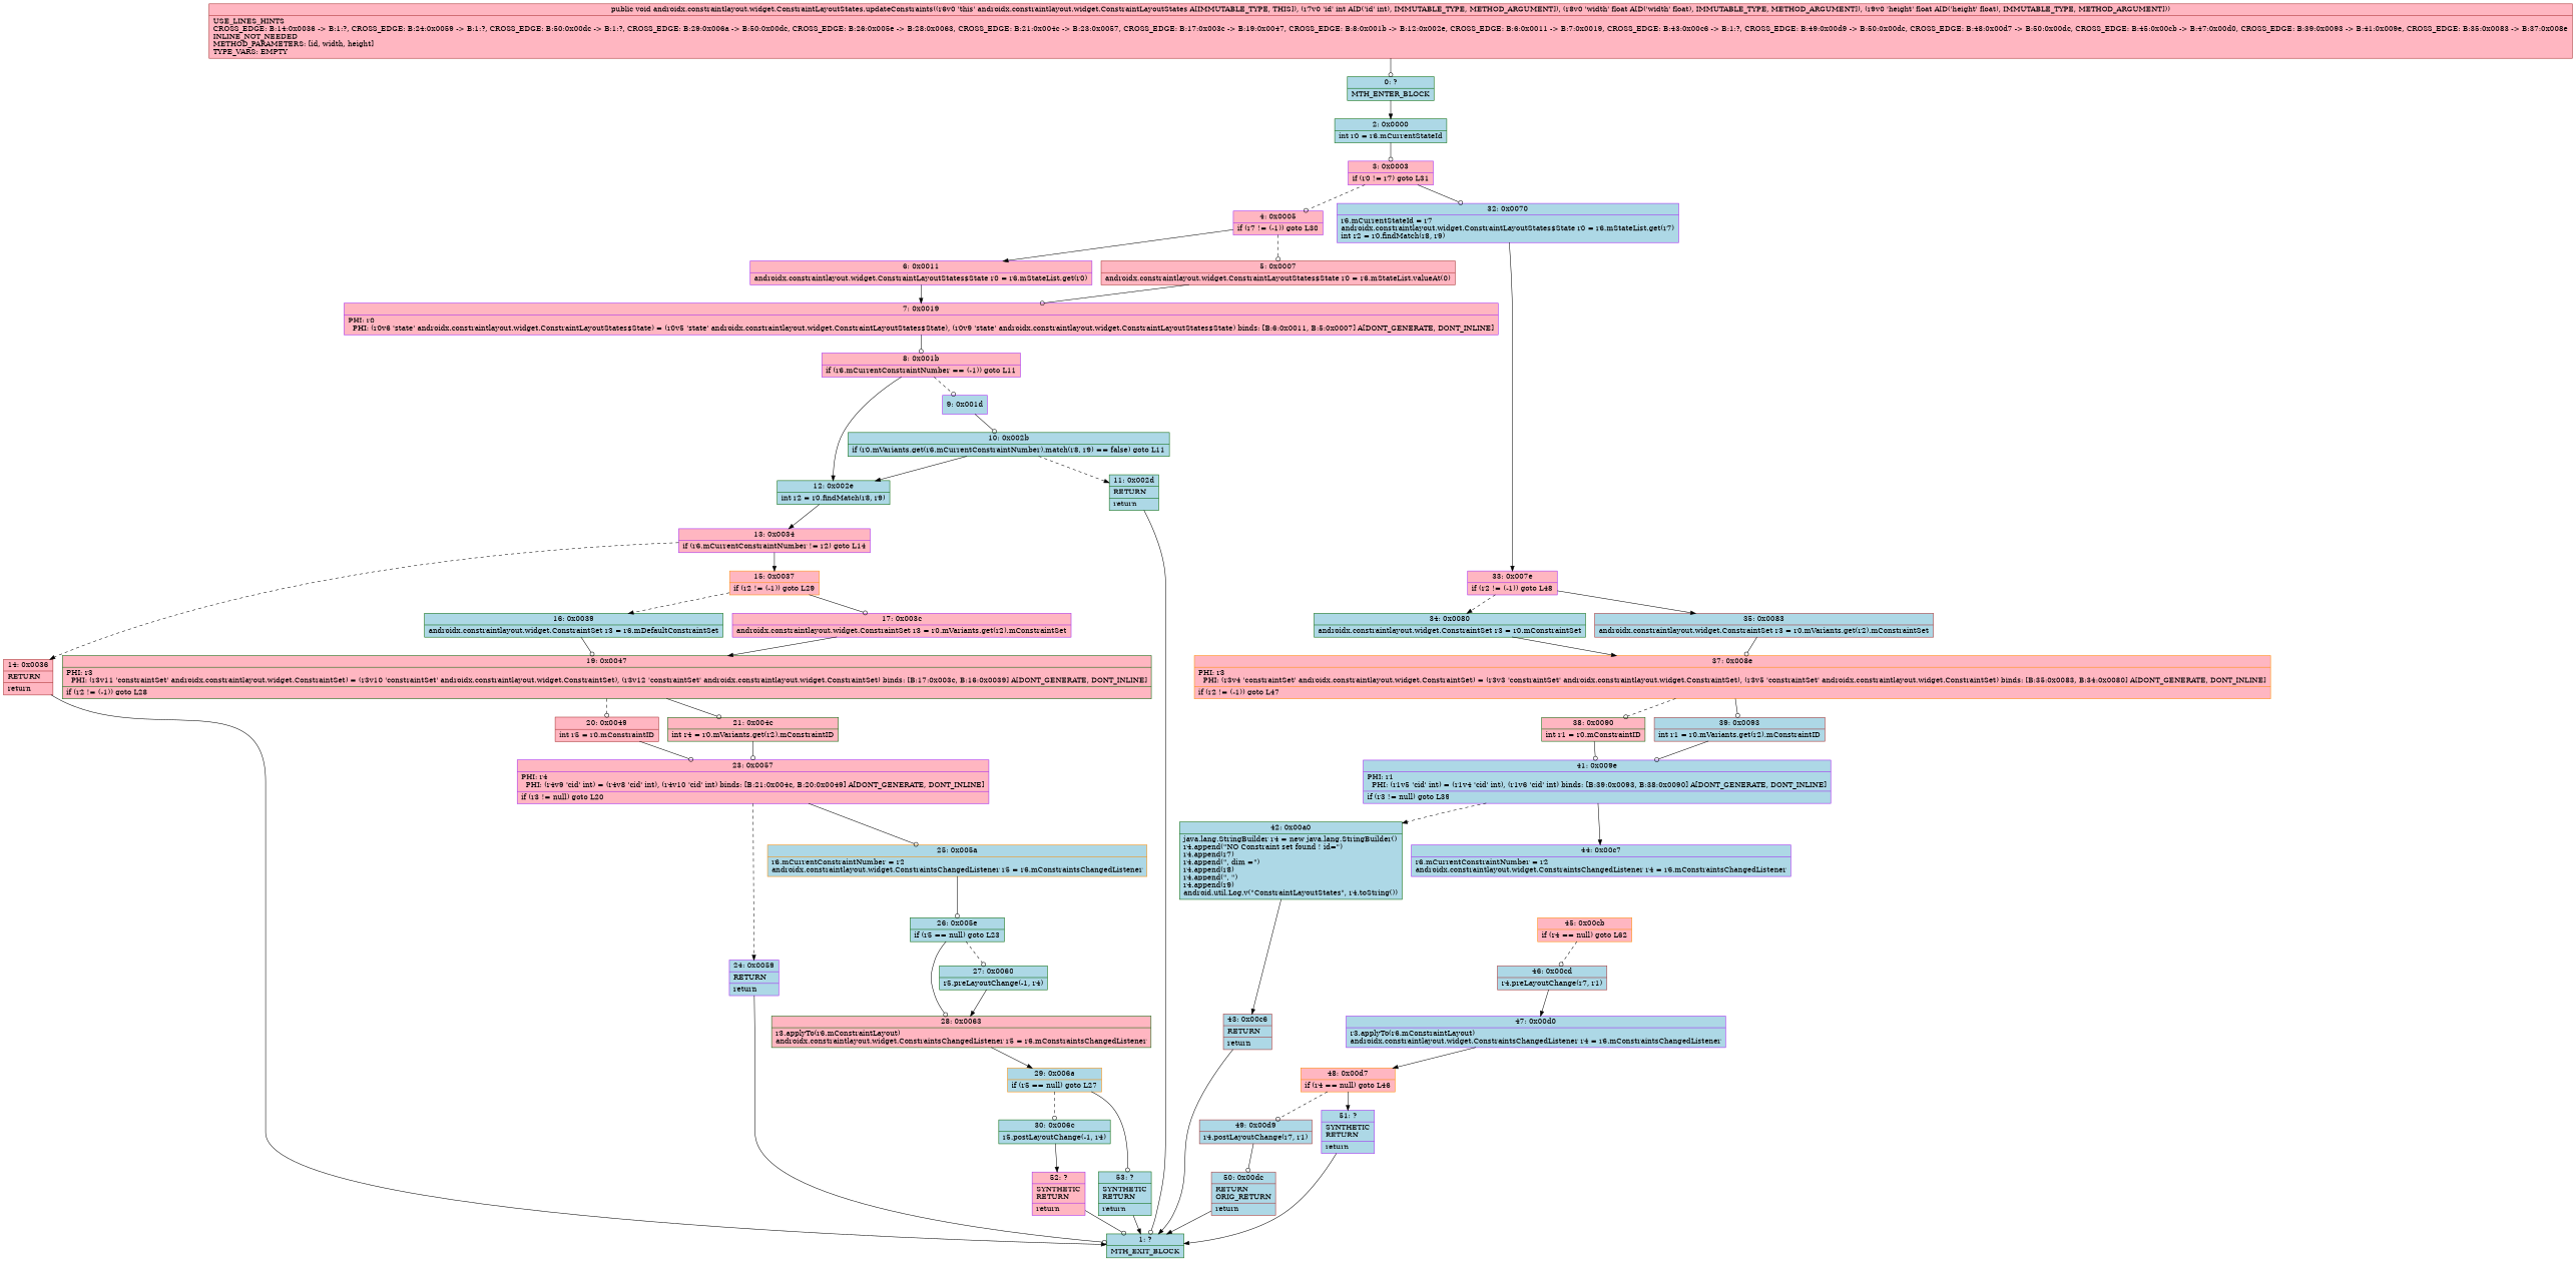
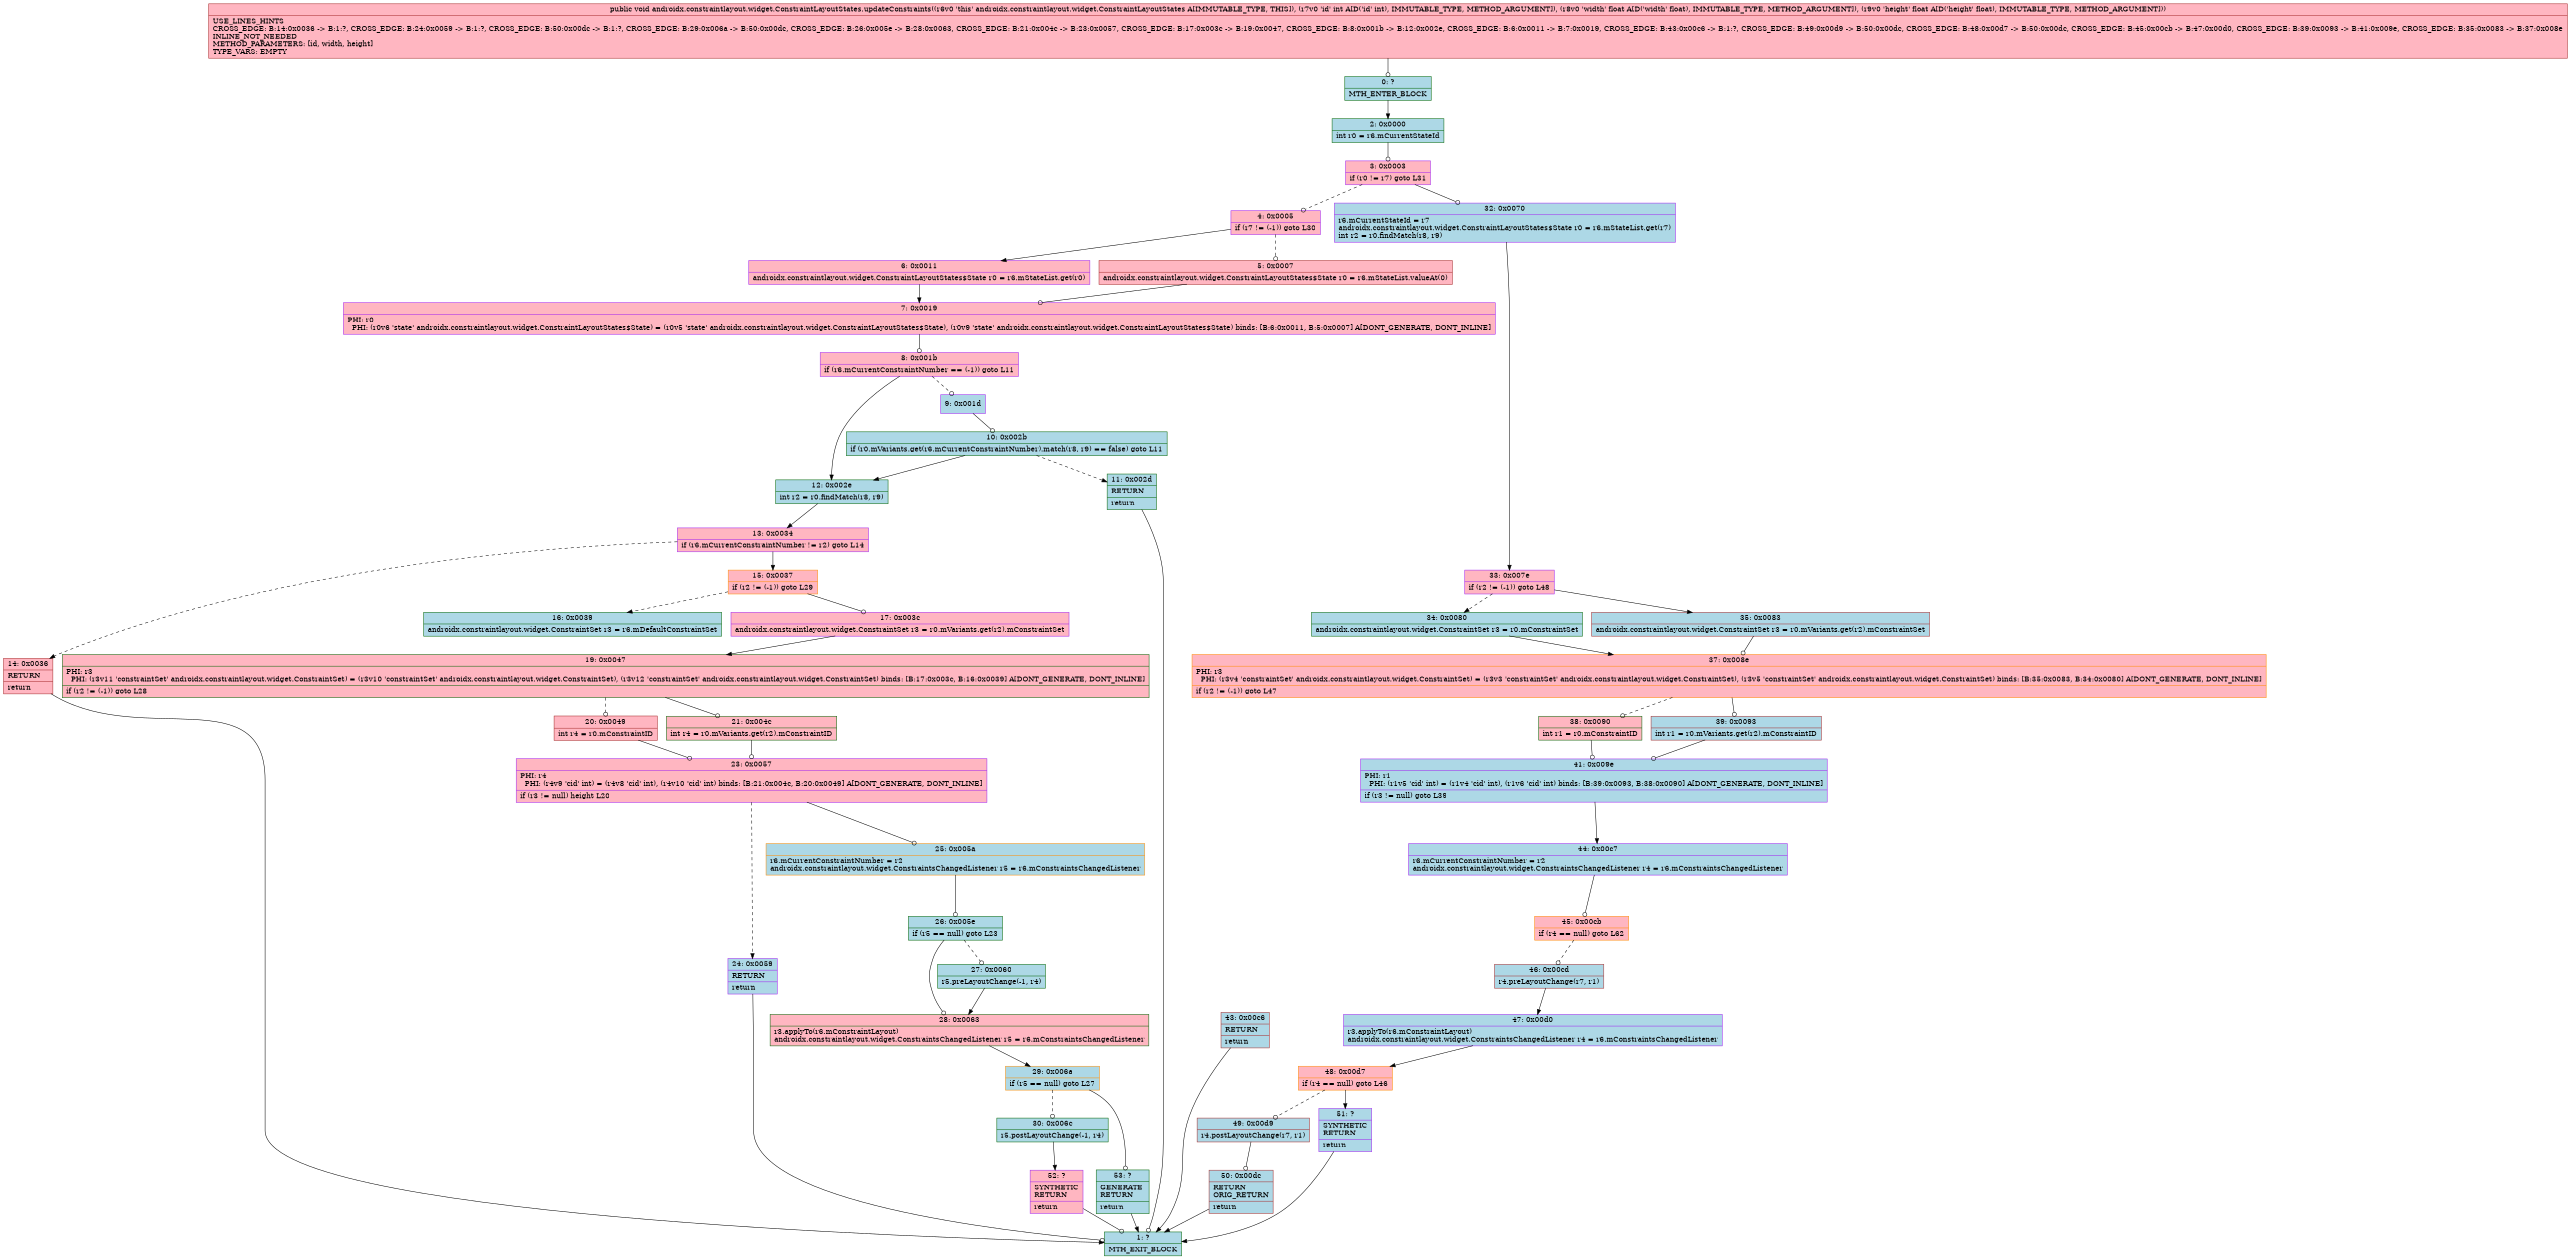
  digraph {
    node [color=darkgreen fillcolor=lightblue shape=record style=filled]
    edge [arrowhead=odot]
    n1 [label="{0\:\ ?|MTH_ENTER_BLOCK\l}"]
    n2 [label="{2\:\ 0x0000|int r0 = r6.mCurrentStateId\l}"]
    n3 [color=purple fillcolor=lightpink label="{3\:\ 0x0003|if (r0 != r7) goto L31\l}"]
    n4 [color=purple fillcolor=lightpink label="{4\:\ 0x0005|if (r7 != (\-1)) goto L30\l}"]
    n5 [color=purple label="{32\:\ 0x0070|r6.mCurrentStateId = r7\landroidx.constraintlayout.widget.ConstraintLayoutStates$State r0 = r6.mStateList.get(r7)\lint r2 = r0.findMatch(r8, r9)\l}"]
    n6 [color=brown fillcolor=lightpink label="{5\:\ 0x0007|androidx.constraintlayout.widget.ConstraintLayoutStates$State r0 = r6.mStateList.valueAt(0)\l}"]
    n7 [color=purple fillcolor=lightpink label="{6\:\ 0x0011|androidx.constraintlayout.widget.ConstraintLayoutStates$State r0 = r6.mStateList.get(r0)\l}"]
    n8 [color=purple fillcolor=lightpink label="{33\:\ 0x007e|if (r2 != (\-1)) goto L48\l}"]
    n9 [color=purple fillcolor=lightpink label="{7\:\ 0x0019|PHI: r0 \l  PHI: (r0v6 'state' androidx.constraintlayout.widget.ConstraintLayoutStates$State) = (r0v5 'state' androidx.constraintlayout.widget.ConstraintLayoutStates$State), (r0v9 'state' androidx.constraintlayout.widget.ConstraintLayoutStates$State) binds: [B:6:0x0011, B:5:0x0007] A[DONT_GENERATE, DONT_INLINE]\l}"]
    n10 [color=purple fillcolor=lightpink label="{8\:\ 0x001b|if (r6.mCurrentConstraintNumber == (\-1)) goto L11\l}"]
    n11 [color=purple label="{9\:\ 0x001d}"]
    n12 [label="{12\:\ 0x002e|int r2 = r0.findMatch(r8, r9)\l}"]
    n13 [label="{10\:\ 0x002b|if (r0.mVariants.get(r6.mCurrentConstraintNumber).match(r8, r9) == false) goto L11\l}"]
    n14 [color=purple fillcolor=lightpink label="{13\:\ 0x0034|if (r6.mCurrentConstraintNumber != r2) goto L14\l}"]
    n15 [label="{11\:\ 0x002d|RETURN\l|return\l}"]
    n16 [label="{1\:\ ?|MTH_EXIT_BLOCK\l}"]
    n17 [color=brown fillcolor=lightpink label="{14\:\ 0x0036|RETURN\l|return\l}"]
    n18 [color=darkorange fillcolor=lightpink label="{15\:\ 0x0037|if (r2 != (\-1)) goto L29\l}"]
    n19 [label="{16\:\ 0x0039|androidx.constraintlayout.widget.ConstraintSet r3 = r6.mDefaultConstraintSet\l}"]
    n20 [color=purple fillcolor=lightpink label="{17\:\ 0x003c|androidx.constraintlayout.widget.ConstraintSet r3 = r0.mVariants.get(r2).mConstraintSet\l}"]
    n21 [fillcolor=lightpink label="{19\:\ 0x0047|PHI: r3 \l  PHI: (r3v11 'constraintSet' androidx.constraintlayout.widget.ConstraintSet) = (r3v10 'constraintSet' androidx.constraintlayout.widget.ConstraintSet), (r3v12 'constraintSet' androidx.constraintlayout.widget.ConstraintSet) binds: [B:17:0x003c, B:16:0x0039] A[DONT_GENERATE, DONT_INLINE]\l|if (r2 != (\-1)) goto L28\l}"]
-   n22 [color=brown fillcolor=lightpink label="{20\:\ 0x0049|int r5 = r0.mConstraintID\l}"]
+   n22 [color=brown fillcolor=lightpink label="{20\:\ 0x0049|int r4 = r0.mConstraintID\l}"]
    n23 [fillcolor=lightpink label="{21\:\ 0x004c|int r4 = r0.mVariants.get(r2).mConstraintID\l}"]
-   n24 [color=purple fillcolor=lightpink label="{23\:\ 0x0057|PHI: r4 \l  PHI: (r4v9 'cid' int) = (r4v8 'cid' int), (r4v10 'cid' int) binds: [B:21:0x004c, B:20:0x0049] A[DONT_GENERATE, DONT_INLINE]\l|if (r3 != null) goto L20\l}"]
+   n24 [color=purple fillcolor=lightpink label="{23\:\ 0x0057|PHI: r4 \l  PHI: (r4v9 'cid' int) = (r4v8 'cid' int), (r4v10 'cid' int) binds: [B:21:0x004c, B:20:0x0049] A[DONT_GENERATE, DONT_INLINE]\l|if (r3 != null) height L20\l}"]
    n25 [color=purple label="{24\:\ 0x0059|RETURN\l|return\l}"]
    n26 [color=darkorange label="{25\:\ 0x005a|r6.mCurrentConstraintNumber = r2\landroidx.constraintlayout.widget.ConstraintsChangedListener r5 = r6.mConstraintsChangedListener\l}"]
    n27 [label="{26\:\ 0x005e|if (r5 == null) goto L23\l}"]
    n28 [label="{27\:\ 0x0060|r5.preLayoutChange(\-1, r4)\l}"]
    n29 [fillcolor=lightpink label="{28\:\ 0x0063|r3.applyTo(r6.mConstraintLayout)\landroidx.constraintlayout.widget.ConstraintsChangedListener r5 = r6.mConstraintsChangedListener\l}"]
    n30 [color=darkorange label="{29\:\ 0x006a|if (r5 == null) goto L27\l}"]
    n31 [label="{30\:\ 0x006c|r5.postLayoutChange(\-1, r4)\l}"]
-   n32 [label="{53\:\ ?|SYNTHETIC\lRETURN\l|return\l}"]
+   n32 [label="{53\:\ ?|GENERATE\lRETURN\l|return\l}"]
    n33 [color=purple fillcolor=lightpink label="{52\:\ ?|SYNTHETIC\lRETURN\l|return\l}"]
    n34 [label="{34\:\ 0x0080|androidx.constraintlayout.widget.ConstraintSet r3 = r0.mConstraintSet\l}"]
    n35 [color=brown label="{35\:\ 0x0083|androidx.constraintlayout.widget.ConstraintSet r3 = r0.mVariants.get(r2).mConstraintSet\l}"]
    n36 [color=darkorange fillcolor=lightpink label="{37\:\ 0x008e|PHI: r3 \l  PHI: (r3v4 'constraintSet' androidx.constraintlayout.widget.ConstraintSet) = (r3v3 'constraintSet' androidx.constraintlayout.widget.ConstraintSet), (r3v5 'constraintSet' androidx.constraintlayout.widget.ConstraintSet) binds: [B:35:0x0083, B:34:0x0080] A[DONT_GENERATE, DONT_INLINE]\l|if (r2 != (\-1)) goto L47\l}"]
    n37 [fillcolor=lightpink label="{38\:\ 0x0090|int r1 = r0.mConstraintID\l}"]
    n38 [color=brown label="{39\:\ 0x0093|int r1 = r0.mVariants.get(r2).mConstraintID\l}"]
    n39 [color=purple label="{41\:\ 0x009e|PHI: r1 \l  PHI: (r1v5 'cid' int) = (r1v4 'cid' int), (r1v6 'cid' int) binds: [B:39:0x0093, B:38:0x0090] A[DONT_GENERATE, DONT_INLINE]\l|if (r3 != null) goto L39\l}"]
-   n40 [label="{42\:\ 0x00a0|java.lang.StringBuilder r4 = new java.lang.StringBuilder()\lr4.append(\"NO Constraint set found ! id=\")\lr4.append(r7)\lr4.append(\", dim =\")\lr4.append(r8)\lr4.append(\", \")\lr4.append(r9)\landroid.util.Log.v(\"ConstraintLayoutStates\", r4.toString())\l}"]
    n41 [color=purple label="{44\:\ 0x00c7|r6.mCurrentConstraintNumber = r2\landroidx.constraintlayout.widget.ConstraintsChangedListener r4 = r6.mConstraintsChangedListener\l}"]
    n42 [color=brown label="{43\:\ 0x00c6|RETURN\l|return\l}"]
    n43 [color=darkorange fillcolor=lightpink label="{45\:\ 0x00cb|if (r4 == null) goto L62\l}"]
    n44 [color=brown label="{46\:\ 0x00cd|r4.preLayoutChange(r7, r1)\l}"]
    n45 [color=purple label="{47\:\ 0x00d0|r3.applyTo(r6.mConstraintLayout)\landroidx.constraintlayout.widget.ConstraintsChangedListener r4 = r6.mConstraintsChangedListener\l}"]
    n46 [color=darkorange fillcolor=lightpink label="{48\:\ 0x00d7|if (r4 == null) goto L46\l}"]
    n47 [color=brown label="{49\:\ 0x00d9|r4.postLayoutChange(r7, r1)\l}"]
    n48 [color=purple label="{51\:\ ?|SYNTHETIC\lRETURN\l|return\l}"]
    n49 [color=brown label="{50\:\ 0x00dc|RETURN\lORIG_RETURN\l|return\l}"]
    n50 [color=brown fillcolor=lightpink label="{public void androidx.constraintlayout.widget.ConstraintLayoutStates.updateConstraints((r6v0 'this' androidx.constraintlayout.widget.ConstraintLayoutStates A[IMMUTABLE_TYPE, THIS]), (r7v0 'id' int A[D('id' int), IMMUTABLE_TYPE, METHOD_ARGUMENT]), (r8v0 'width' float A[D('width' float), IMMUTABLE_TYPE, METHOD_ARGUMENT]), (r9v0 'height' float A[D('height' float), IMMUTABLE_TYPE, METHOD_ARGUMENT]))  | USE_LINES_HINTS\lCROSS_EDGE: B:14:0x0036 \-\> B:1:?, CROSS_EDGE: B:24:0x0059 \-\> B:1:?, CROSS_EDGE: B:50:0x00dc \-\> B:1:?, CROSS_EDGE: B:29:0x006a \-\> B:50:0x00dc, CROSS_EDGE: B:26:0x005e \-\> B:28:0x0063, CROSS_EDGE: B:21:0x004c \-\> B:23:0x0057, CROSS_EDGE: B:17:0x003c \-\> B:19:0x0047, CROSS_EDGE: B:8:0x001b \-\> B:12:0x002e, CROSS_EDGE: B:6:0x0011 \-\> B:7:0x0019, CROSS_EDGE: B:43:0x00c6 \-\> B:1:?, CROSS_EDGE: B:49:0x00d9 \-\> B:50:0x00dc, CROSS_EDGE: B:48:0x00d7 \-\> B:50:0x00dc, CROSS_EDGE: B:45:0x00cb \-\> B:47:0x00d0, CROSS_EDGE: B:39:0x0093 \-\> B:41:0x009e, CROSS_EDGE: B:35:0x0083 \-\> B:37:0x008e\lINLINE_NOT_NEEDED\lMETHOD_PARAMETERS: [id, width, height]\lTYPE_VARS: EMPTY\l}"]
    n1 -> n2 [arrowhead=normal]
    n2 -> n3
    n3 -> n4 [style=dashed]
    n3 -> n5
    n4 -> n6 [style=dashed]
    n4 -> n7 [arrowhead=normal]
    n5 -> n8 [arrowhead=normal]
    n6 -> n9
    n7 -> n9 [arrowhead=normal]
    n8 -> n34 [arrowhead=normal style=dashed]
    n8 -> n35 [arrowhead=normal]
    n9 -> n10
    n10 -> n11 [style=dashed]
    n10 -> n12 [arrowhead=normal]
    n11 -> n13
    n12 -> n14 [arrowhead=normal]
    n13 -> n12 [arrowhead=normal]
    n13 -> n15 [arrowhead=normal style=dashed]
    n14 -> n17 [arrowhead=normal style=dashed]
    n14 -> n18 [arrowhead=normal]
    n15 -> n16
    n17 -> n16 [arrowhead=normal]
    n18 -> n19 [arrowhead=normal style=dashed]
    n18 -> n20
-   n19 -> n21
    n20 -> n21 [arrowhead=normal]
    n21 -> n22 [style=dashed]
    n21 -> n23
    n22 -> n24
    n23 -> n24
    n24 -> n25 [arrowhead=normal style=dashed]
    n24 -> n26
    n25 -> n16
    n26 -> n27
    n27 -> n28 [style=dashed]
    n27 -> n29
    n28 -> n29 [arrowhead=normal]
    n29 -> n30 [arrowhead=normal]
    n30 -> n31 [style=dashed]
    n30 -> n32
    n31 -> n33 [arrowhead=normal]
    n32 -> n16 [arrowhead=normal]
    n33 -> n16
    n34 -> n36 [arrowhead=normal]
    n35 -> n36
    n36 -> n37 [style=dashed]
    n36 -> n38
    n37 -> n39
    n38 -> n39
-   n39 -> n40 [arrowhead=normal style=dashed]
    n39 -> n41 [arrowhead=normal]
-   n40 -> n42 [arrowhead=normal]
+   n41 -> n43
    n42 -> n16 [arrowhead=normal]
    n43 -> n44 [style=dashed]
    n44 -> n45 [arrowhead=normal]
    n45 -> n46 [arrowhead=normal]
    n46 -> n47 [style=dashed]
    n46 -> n48 [arrowhead=normal]
    n47 -> n49
    n48 -> n16 [arrowhead=normal]
    n49 -> n16 [arrowhead=normal]
    n50 -> n1
  }
